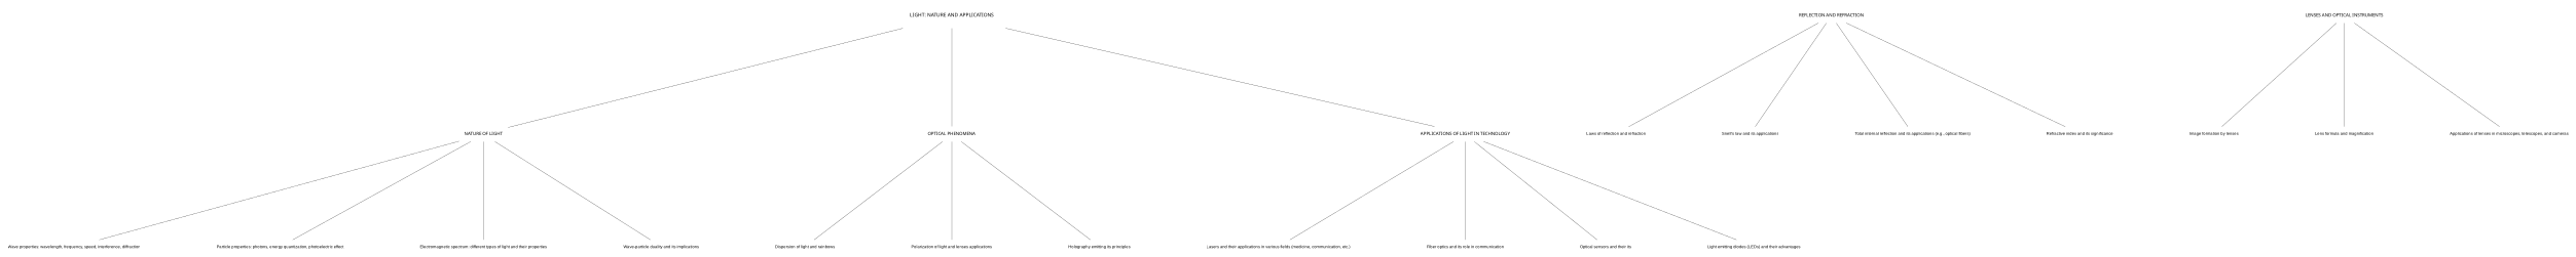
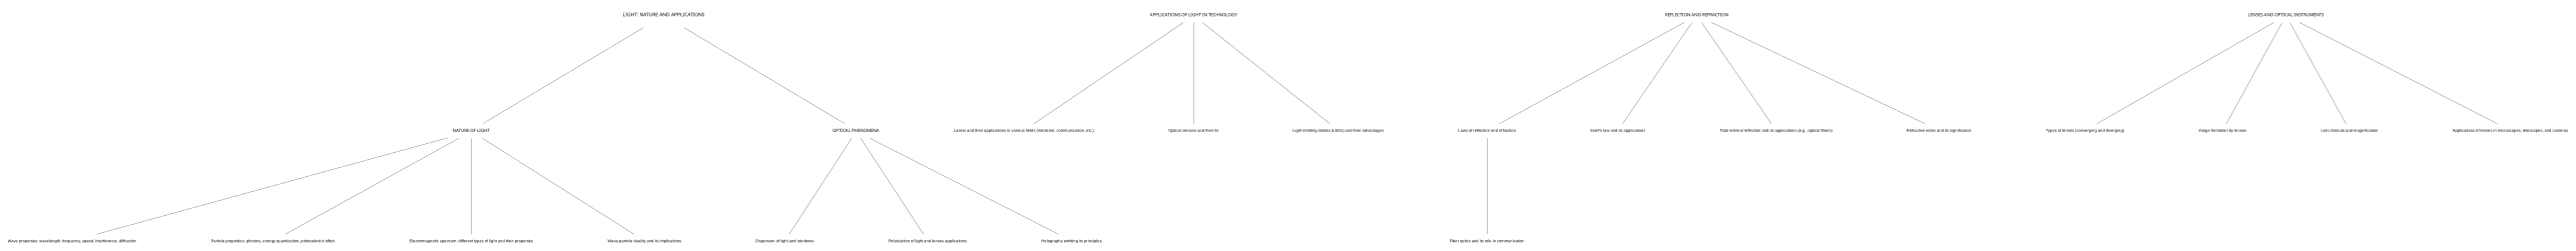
  digraph {
    bgcolor=white
    concentrate=true
    nodesep=2.0
    ranksep=3.0
    splines=polyline
    node [color=white fillcolor=white fontname=Arial fontsize=9 margin=0.15 penwidth=0 shape=box style=filled]
    edge [arrowhead=none color=black penwidth=0.5]
    n1 [fontname="Arial-Bold" fontsize=11 height=0.6 label="LIGHT: NATURE AND APPLICATIONS" margin=0.3 penwidth=0.5 style="filled,rounded" width=4.0]
    n2 [fontname="Arial-Bold" fontsize=10 height=0.3 label="NATURE OF LIGHT" width=0]
    n3 [fontname="Arial-Bold" fontsize=10 height=0.3 label="OPTICAL PHENOMENA" width=0]
    n4 [fontname="Arial-Bold" fontsize=10 height=0.3 label="APPLICATIONS OF LIGHT IN TECHNOLOGY" width=0]
    n5 [height=0.3 label="Wave properties: wavelength, frequency, speed, interference, diffraction" width=0]
    n6 [height=0.3 label="Particle properties: photons, energy quantization, photoelectric effect" width=0]
    n7 [height=0.3 label="Electromagnetic spectrum: different types of light and their properties" width=0]
    n8 [height=0.3 label="Wave-particle duality and its implications" width=0]
    n9 [fontname="Arial-Bold" fontsize=10 height=0.3 label="REFLECTION AND REFRACTION" width=0]
    n10 [height=0.3 label="Laws of reflection and refraction" width=0]
    n11 [height=0.3 label="Snell's law and its applications" width=0]
    n12 [height=0.3 label="Total internal reflection and its applications (e.g., optical fibers)" width=0]
    n13 [height=0.3 label="Refractive index and its significance" width=0]
    n14 [fontname="Arial-Bold" fontsize=10 height=0.3 label="LENSES AND OPTICAL INSTRUMENTS" width=0]
+   n15 [height=0.3 label="Types of lenses (converging and diverging)" width=0]
    n16 [height=0.3 label="Image formation by lenses" width=0]
    n17 [height=0.3 label="Lens formula and magnification" width=0]
    n18 [height=0.3 label="Applications of lenses in microscopes, telescopes, and cameras" width=0]
    n19 [height=0.3 label="Dispersion of light and rainbows" width=0]
    n20 [height=0.3 label="Polarization of light and lenses applications" width=0]
    n21 [height=0.3 label="Holography emitting its principles" width=0]
    n22 [height=0.3 label="Lasers and their applications in various fields (medicine, communication, etc.)" width=0]
    n23 [height=0.3 label="Fiber optics and its role in communication" width=0]
    n24 [height=0.3 label="Optical sensors and their its" width=0]
    n25 [height=0.3 label="Light emitting diodes (LEDs) and their advantages" width=0]
    n1 -> n2
    n1 -> n3
-   n1 -> n4
    n2 -> n5
    n2 -> n6
    n2 -> n7
    n2 -> n8
    n3 -> n19
    n3 -> n20
    n3 -> n21
    n4 -> n22
-   n4 -> n23
+   n10 -> n23
    n4 -> n24
    n4 -> n25
    n9 -> n10
    n9 -> n11
    n9 -> n12
    n9 -> n13
+   n14 -> n15
    n14 -> n16
    n14 -> n17
    n14 -> n18
  }
